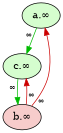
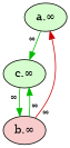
  digraph {
    node [fillcolor="#d5fdce" fontsize=14 style=filled]
    edge [color="#00BB00" dir=forward fontsize=12 labeldistance=1.5 style=solid taillabel="∞"]
    n1 [label="a.∞"]
    n2 [label="c.∞"]
    n3 [fillcolor="#f7cccb" label="b.∞"]
    n1 -> n2
    n2 -> n3
    n3 -> n1 [color="#CC0000"]
-   n3 -> n2 [color="#CC0000"]
+   n3 -> n2
  }
